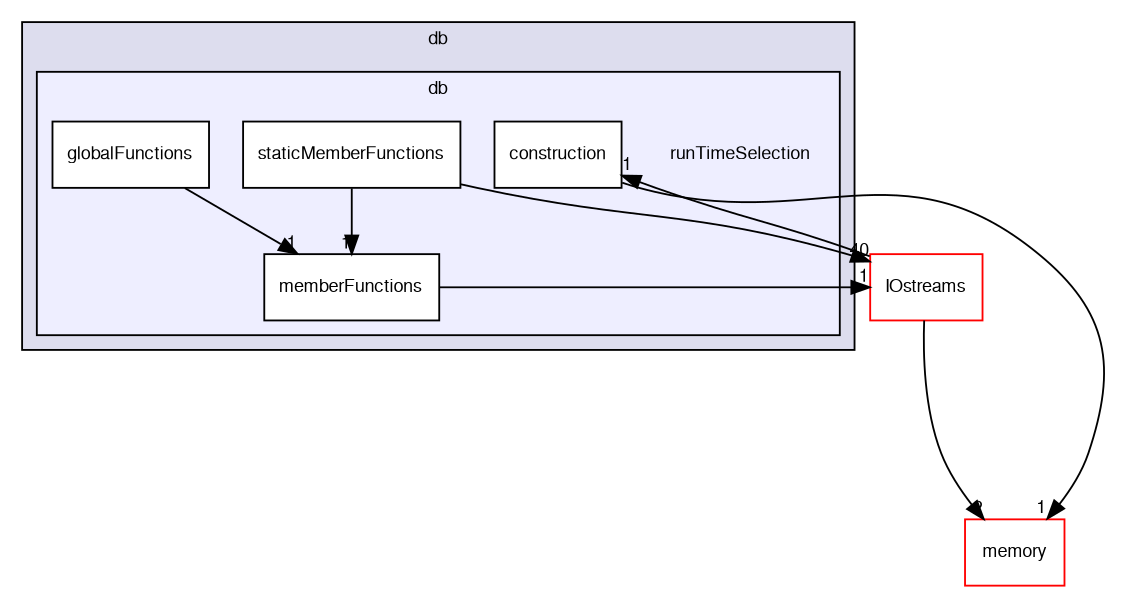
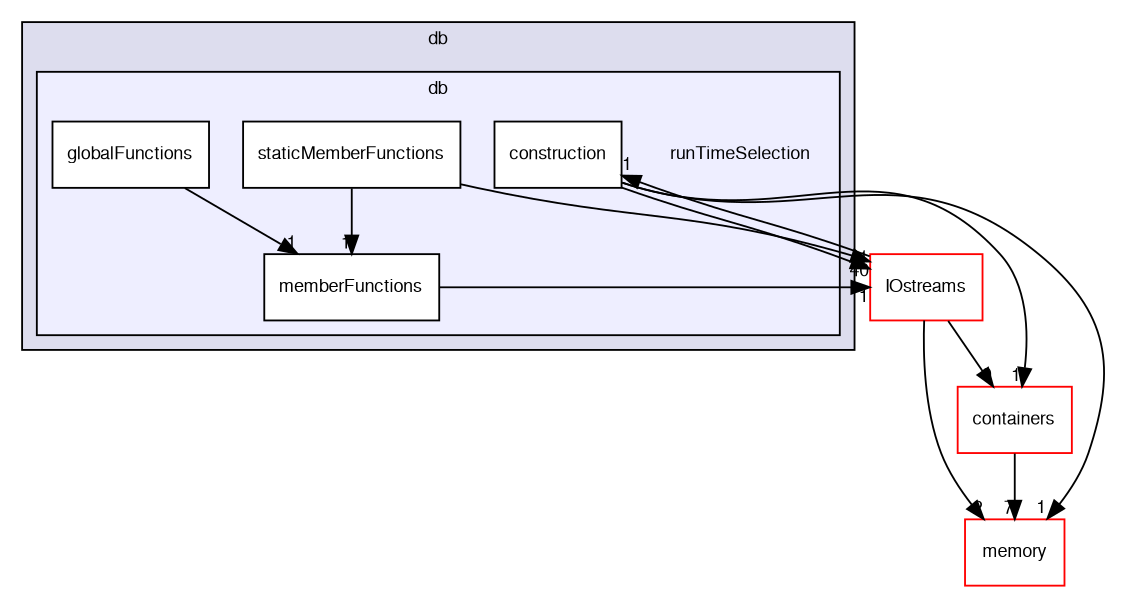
  digraph {
    compound=true
    node [fontname=FreeSans fontsize=10 shape=box color=black]
    edge [headlabel=1 labeldistance=1.5 labelfontname=FreeSans labelfontsize=10]
    n1 [label=runTimeSelection shape=plaintext color=""]
    n2 [fillcolor=white label=construction style=filled]
    n3 [fillcolor=white label=globalFunctions style=filled]
    n4 [fillcolor=white label=memberFunctions style=filled]
    n5 [fillcolor=white label=staticMemberFunctions style=filled]
    n6 [color=red label=memory]
+   n7 [color=red label=containers]
    n8 [color=red label=IOstreams]
    subgraph cluster_1 {
      bgcolor="#ddddee"
      fontname=FreeSans
      fontsize=10
      label=db
      pencolor=black
      subgraph cluster_2 {
        bgcolor="#eeeeff"
        fontname=FreeSans
        fontsize=10
        label=db
        pencolor=black
        n1
        n2
        n3
        n4
        n5
      }
    }
    n2 -> n6
+   n2 -> n7
+   n2 -> n8
    n3 -> n4
    n4 -> n8
    n5 -> n4
    n5 -> n8 [headlabel=40]
+   n7 -> n6 [headlabel=7]
    n8 -> n2
    n8 -> n6 [headlabel=2]
+   n8 -> n7 [headlabel=9]
  }
